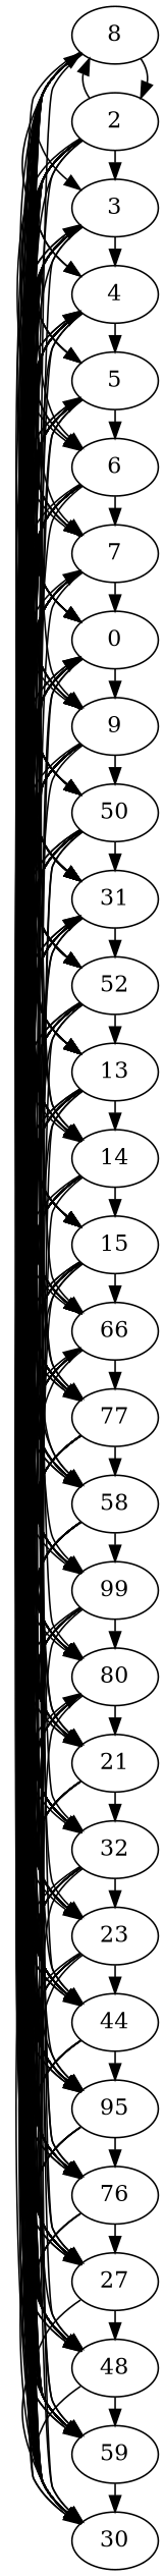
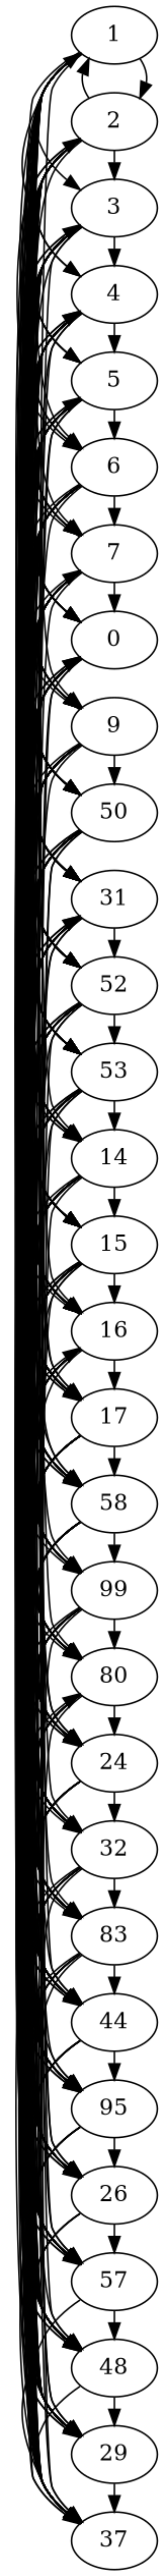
  digraph {
    rankdir=LR
    edge [constraint=false]
-   n1 [label=8]
+   n1 [label=1]
    n2 [label=2]
    n3 [label=3]
    n4 [label=4]
    n5 [label=5]
    n6 [label=6]
    n7 [label=7]
    n8 [label=0]
    n9 [label=9]
    n10 [label=50]
    n11 [label=31]
    n12 [label=52]
-   n13 [label=13]
+   n13 [label=53]
    n14 [label=14]
    n15 [label=15]
-   n16 [label=66]
-   n17 [label=77]
+   n16 [label=16]
+   n17 [label=17]
    n18 [label=58]
    n19 [label=99]
    n20 [label=80]
-   n21 [label=21]
+   n21 [label=24]
    n22 [label=32]
-   n23 [label=23]
+   n23 [label=83]
    n24 [label=44]
    n25 [label=95]
-   n26 [label=76]
-   n27 [label=27]
+   n26 [label=26]
+   n27 [label=57]
    n28 [label=48]
-   n29 [label=59]
-   n30 [label=30]
+   n29 [label=29]
+   n30 [label=37]
    n1 -> n2
    n1 -> n3
    n1 -> n4
    n1 -> n5
    n1 -> n6
    n1 -> n7
    n1 -> n8
    n1 -> n9
    n1 -> n10
    n1 -> n11
    n1 -> n12
    n1 -> n13
    n1 -> n14
    n1 -> n15
    n1 -> n16
    n1 -> n17
    n1 -> n18
    n1 -> n19
    n1 -> n20
    n1 -> n20
    n1 -> n21
    n1 -> n22
    n1 -> n23
    n1 -> n24
    n1 -> n25
    n1 -> n26
    n1 -> n27
    n1 -> n28
    n1 -> n29
    n2 -> n1
    n2 -> n3
    n2 -> n4
    n2 -> n5
    n2 -> n6
    n2 -> n6
    n2 -> n7
    n2 -> n8
    n2 -> n9
    n2 -> n10
    n2 -> n11
    n2 -> n12
    n2 -> n13
-   n2 -> n14
+   n14 -> n2
    n2 -> n15
    n2 -> n16
    n2 -> n17
    n2 -> n18
    n2 -> n19
    n2 -> n20
    n2 -> n21
    n2 -> n22
    n2 -> n23
    n2 -> n24
    n2 -> n25
    n2 -> n26
    n2 -> n28
    n2 -> n29
    n2 -> n30
    n3 -> n4
    n3 -> n5
    n3 -> n6
    n3 -> n7
    n3 -> n8
    n3 -> n9
    n3 -> n10
    n3 -> n11
    n3 -> n12
    n3 -> n13
    n3 -> n15
    n3 -> n17
    n3 -> n18
    n3 -> n19
    n3 -> n20
    n3 -> n21
    n3 -> n22
    n3 -> n22
    n3 -> n23
    n3 -> n24
    n3 -> n25
    n3 -> n26
    n3 -> n27
    n3 -> n28
    n3 -> n29
    n3 -> n30
    n4 -> n5
    n4 -> n7
    n4 -> n8
    n4 -> n9
    n4 -> n10
    n4 -> n11
    n4 -> n12
    n4 -> n13
    n4 -> n14
    n4 -> n15
    n4 -> n16
    n4 -> n17
    n4 -> n18
    n4 -> n19
    n4 -> n20
    n4 -> n21
    n4 -> n22
    n4 -> n23
    n4 -> n24
    n4 -> n25
    n4 -> n26
    n4 -> n28
    n4 -> n29
    n4 -> n30
    n5 -> n6
    n5 -> n7
    n5 -> n8
    n5 -> n9
    n5 -> n10
    n5 -> n11
    n5 -> n12
    n5 -> n13
    n5 -> n14
    n5 -> n14
    n5 -> n15
    n5 -> n16
    n5 -> n17
    n5 -> n18
    n5 -> n19
    n5 -> n20
    n5 -> n21
    n5 -> n22
    n5 -> n23
    n5 -> n24
    n5 -> n25
    n5 -> n26
    n5 -> n27
    n5 -> n28
    n5 -> n29
    n5 -> n30
    n6 -> n7
    n6 -> n8
    n6 -> n9
    n6 -> n10
    n6 -> n11
    n6 -> n12
    n6 -> n13
    n6 -> n14
    n6 -> n15
    n6 -> n16
    n6 -> n17
    n6 -> n18
    n6 -> n19
    n6 -> n19
    n6 -> n20
    n6 -> n21
    n6 -> n22
    n6 -> n24
    n6 -> n25
    n6 -> n26
    n6 -> n27
    n6 -> n28
    n6 -> n29
    n6 -> n30
    n7 -> n3
    n7 -> n8
    n7 -> n9
    n7 -> n10
    n7 -> n11
    n7 -> n12
    n7 -> n13
    n7 -> n14
    n7 -> n15
    n7 -> n16
    n7 -> n17
    n7 -> n18
    n7 -> n19
    n7 -> n20
    n7 -> n21
    n7 -> n22
    n7 -> n23
    n7 -> n24
    n7 -> n25
    n7 -> n26
    n7 -> n28
    n7 -> n29
    n7 -> n30
-   n8 -> n9
    n8 -> n10
    n8 -> n11
    n8 -> n12
    n8 -> n13
    n8 -> n14
    n8 -> n15
    n8 -> n16
    n8 -> n17
    n8 -> n18
    n8 -> n19
    n8 -> n20
    n8 -> n21
    n8 -> n22
    n8 -> n23
    n8 -> n24
    n8 -> n25
    n8 -> n26
    n8 -> n27
    n8 -> n28
    n8 -> n29
    n8 -> n30
    n9 -> n4
    n9 -> n10
    n9 -> n11
    n9 -> n12
    n9 -> n13
    n9 -> n14
    n9 -> n16
    n9 -> n17
    n9 -> n18
    n9 -> n19
    n9 -> n20
    n9 -> n21
    n9 -> n21
    n9 -> n22
    n9 -> n23
    n9 -> n24
    n9 -> n25
    n9 -> n26
    n9 -> n27
    n9 -> n28
    n9 -> n29
    n9 -> n30
-   n10 -> n11
    n10 -> n12
    n10 -> n13
    n10 -> n14
    n10 -> n15
    n10 -> n16
    n10 -> n17
    n10 -> n18
    n10 -> n19
    n10 -> n20
    n10 -> n21
    n10 -> n22
    n10 -> n23
    n10 -> n24
    n10 -> n24
    n10 -> n25
    n10 -> n26
    n10 -> n26
    n10 -> n27
    n10 -> n28
    n10 -> n29
    n10 -> n30
    n11 -> n12
    n11 -> n13
    n11 -> n14
    n11 -> n15
    n11 -> n16
    n11 -> n17
    n11 -> n18
    n11 -> n19
    n11 -> n20
    n11 -> n21
    n11 -> n22
    n11 -> n23
    n11 -> n24
    n11 -> n25
    n11 -> n26
    n11 -> n27
    n11 -> n28
    n11 -> n29
    n11 -> n30
    n12 -> n13
    n12 -> n14
    n12 -> n15
    n12 -> n16
    n12 -> n17
    n12 -> n17
    n12 -> n18
    n12 -> n19
    n12 -> n20
    n12 -> n21
    n12 -> n22
    n12 -> n23
    n12 -> n24
    n12 -> n25
    n12 -> n26
    n12 -> n27
    n12 -> n28
    n12 -> n28
    n12 -> n29
    n12 -> n30
    n13 -> n14
    n13 -> n15
    n13 -> n16
    n13 -> n17
    n13 -> n18
    n13 -> n19
    n13 -> n20
    n13 -> n21
    n13 -> n22
    n13 -> n23
    n13 -> n24
    n13 -> n25
    n13 -> n25
    n13 -> n26
    n13 -> n27
    n13 -> n27
    n13 -> n28
    n13 -> n29
    n13 -> n30
    n14 -> n15
    n14 -> n17
    n14 -> n18
    n14 -> n19
    n14 -> n20
    n14 -> n21
    n14 -> n22
    n14 -> n23
    n14 -> n24
    n14 -> n25
    n14 -> n26
    n14 -> n27
    n14 -> n28
    n14 -> n29
    n14 -> n30
    n14 -> n30
    n15 -> n16
    n15 -> n18
    n15 -> n18
    n15 -> n19
    n15 -> n20
    n15 -> n21
    n15 -> n22
    n15 -> n23
    n15 -> n23
    n15 -> n24
    n15 -> n25
    n15 -> n26
    n15 -> n27
    n15 -> n28
    n15 -> n29
    n15 -> n30
    n16 -> n8
    n16 -> n17
    n16 -> n18
    n16 -> n19
    n16 -> n20
    n16 -> n21
    n16 -> n22
    n16 -> n24
    n16 -> n25
    n16 -> n27
    n16 -> n28
    n16 -> n29
    n16 -> n30
    n17 -> n7
    n17 -> n18
    n17 -> n19
    n17 -> n20
    n17 -> n21
    n17 -> n22
    n17 -> n23
    n17 -> n24
    n17 -> n25
    n17 -> n26
    n17 -> n27
    n17 -> n28
    n17 -> n29
    n17 -> n30
    n18 -> n16
    n18 -> n19
    n18 -> n20
    n18 -> n21
    n18 -> n22
    n18 -> n23
    n18 -> n24
    n18 -> n25
    n18 -> n26
    n18 -> n27
    n18 -> n28
    n18 -> n29
    n18 -> n30
    n19 -> n20
    n19 -> n21
    n19 -> n22
    n19 -> n23
    n19 -> n24
    n19 -> n25
    n19 -> n26
    n19 -> n27
    n19 -> n28
    n19 -> n29
    n19 -> n29
    n19 -> n30
    n20 -> n21
    n20 -> n22
    n20 -> n23
    n20 -> n24
    n20 -> n25
    n20 -> n26
    n20 -> n27
    n20 -> n28
    n20 -> n29
    n20 -> n30
    n21 -> n11
    n21 -> n22
    n21 -> n23
    n21 -> n24
    n21 -> n25
    n21 -> n26
    n21 -> n27
    n21 -> n28
    n21 -> n30
    n22 -> n23
    n22 -> n24
    n22 -> n25
    n22 -> n26
    n22 -> n27
    n22 -> n28
    n22 -> n28
    n22 -> n29
    n22 -> n30
    n23 -> n24
    n23 -> n25
    n23 -> n25
    n23 -> n26
    n23 -> n27
    n23 -> n28
    n23 -> n30
    n24 -> n11
    n24 -> n25
    n24 -> n26
    n24 -> n27
    n24 -> n28
    n24 -> n29
    n24 -> n30
    n25 -> n26
    n25 -> n27
    n25 -> n28
    n25 -> n29
    n25 -> n30
    n26 -> n8
    n26 -> n27
    n26 -> n28
    n26 -> n29
    n26 -> n30
    n27 -> n5
    n27 -> n28
    n27 -> n30
    n28 -> n29
    n28 -> n30
    n29 -> n20
    n29 -> n30
    n30 -> n1
    n30 -> n4
  }
